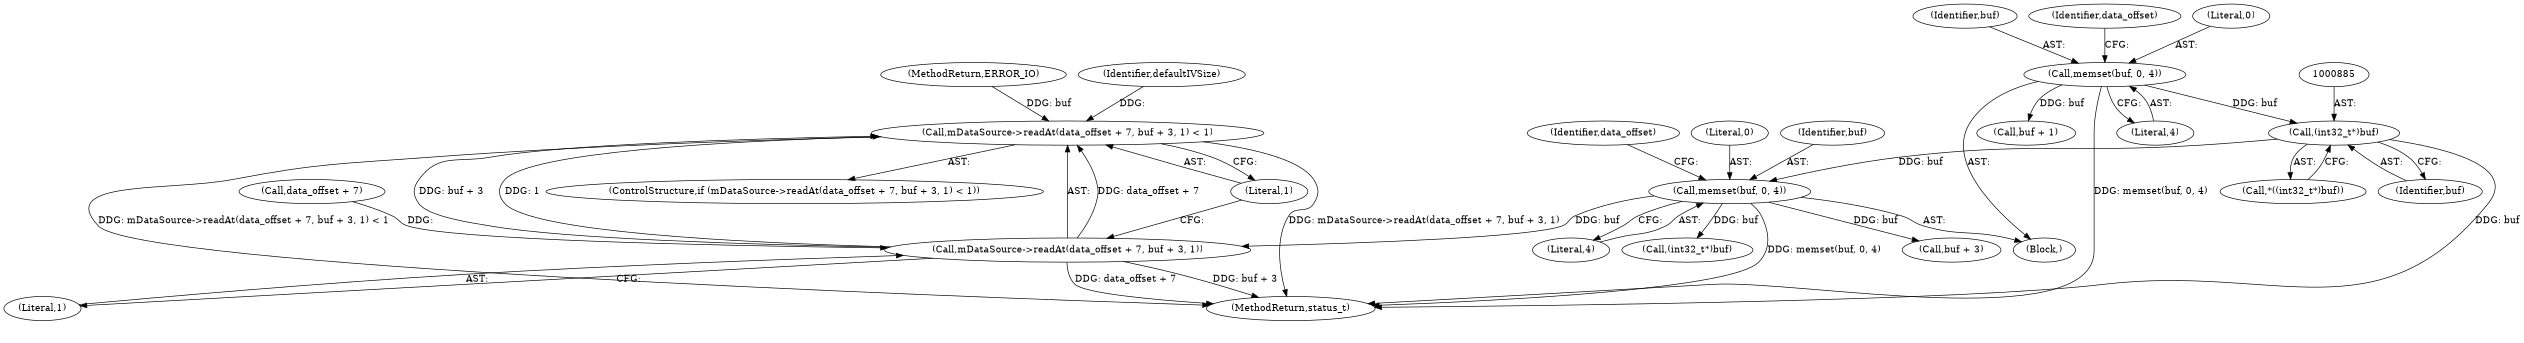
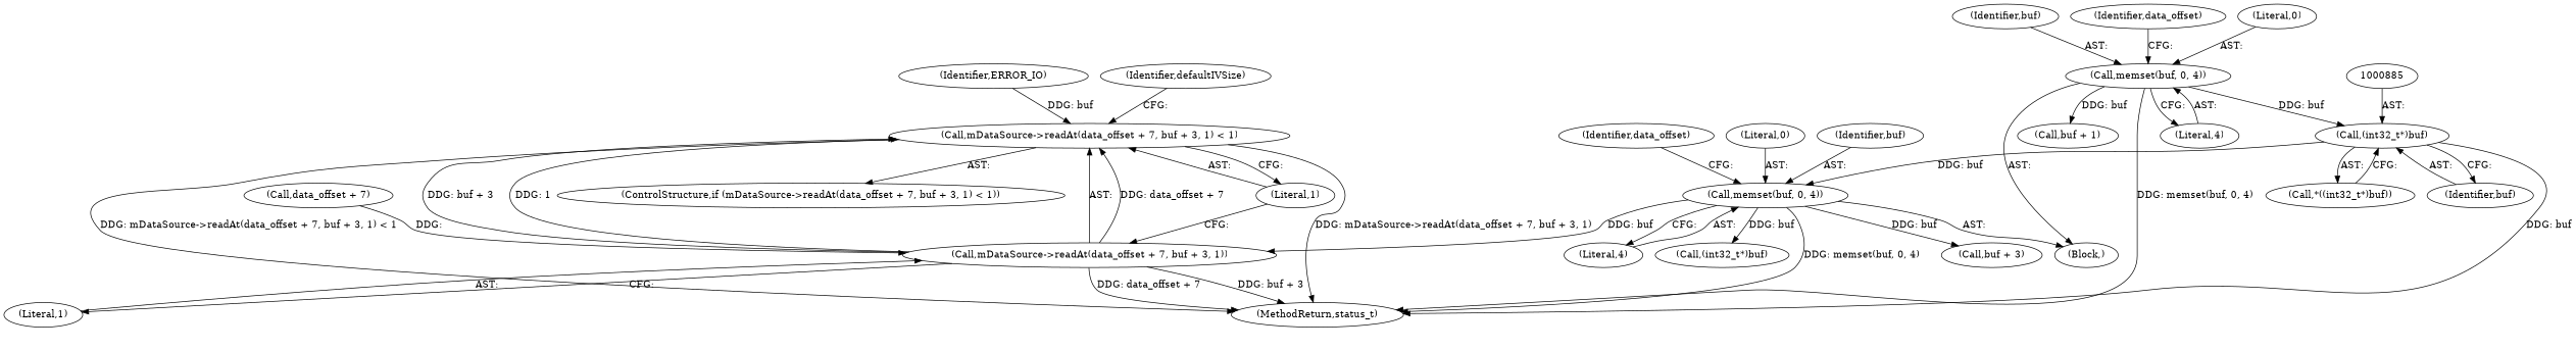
  digraph {
    n1 [label="(Call,mDataSource->readAt(data_offset + 7, buf + 3, 1) < 1)"]
    n2 [label="(MethodReturn,status_t)"]
    n3 [label="(Literal,1)"]
    n4 [label="(ControlStructure,if (mDataSource->readAt(data_offset + 7, buf + 3, 1) < 1))"]
    n5 [label="(Call,mDataSource->readAt(data_offset + 7, buf + 3, 1))"]
    n6 [label="(Literal,1)"]
    n7 [label="(Call,memset(buf, 0, 4))"]
    n8 [label="(Call,buf + 3)"]
    n9 [label="(Literal,4)"]
    n10 [label="(Block,)"]
    n11 [label="(Call,(int32_t*)buf)"]
    n12 [label="(Call,(int32_t*)buf)"]
    n13 [label="(Identifier,buf)"]
    n14 [label="(Call,*((int32_t*)buf))"]
    n15 [label="(Call,memset(buf, 0, 4))"]
    n16 [label="(Call,buf + 1)"]
    n17 [label="(Literal,4)"]
    n18 [label="(Identifier,buf)"]
    n19 [label="(Literal,0)"]
    n20 [label="(Identifier,buf)"]
    n21 [label="(Identifier,defaultIVSize)"]
    n22 [label="(Call,data_offset + 7)"]
-   n23 [label="(MethodReturn,ERROR_IO)"]
+   n23 [label="(Identifier,ERROR_IO)"]
    n24 [label="(Identifier,data_offset)"]
    n25 [label="(Identifier,data_offset)"]
    n26 [label="(Literal,0)"]
    1000885
    n1 -> n2 [label="DDG: mDataSource->readAt(data_offset + 7, buf + 3, 1) < 1"]
    n1 -> n2 [label="DDG: mDataSource->readAt(data_offset + 7, buf + 3, 1)"]
    n1 -> n3 [label="CFG: "]
    n1 -> n4 [label="AST: "]
    n3 -> n1 [label="AST: "]
    n3 -> n5 [label="CFG: "]
    n5 -> n1 [label="AST: "]
    n5 -> n1 [label="DDG: data_offset + 7"]
    n5 -> n1 [label="DDG: buf + 3"]
    n5 -> n1 [label="DDG: 1"]
    n5 -> n2 [label="DDG: buf + 3"]
    n5 -> n2 [label="DDG: data_offset + 7"]
    n5 -> n6 [label="CFG: "]
    n6 -> n5 [label="AST: "]
    n7 -> n2 [label="DDG: memset(buf, 0, 4)"]
    n7 -> n5 [label="DDG: buf"]
    n7 -> n8 [label="DDG: buf"]
    n7 -> n9 [label="CFG: "]
    n7 -> n10 [label="AST: "]
    n7 -> n11 [label="DDG: buf"]
    n9 -> n7 [label="AST: "]
    n12 -> n2 [label="DDG: buf"]
    n12 -> n7 [label="DDG: buf"]
    n12 -> n13 [label="CFG: "]
    n12 -> n14 [label="AST: "]
    n13 -> n12 [label="AST: "]
    n14 -> n12 [label="CFG: "]
    n15 -> n2 [label="DDG: memset(buf, 0, 4)"]
    n15 -> n10 [label="AST: "]
    n15 -> n12 [label="DDG: buf"]
    n15 -> n16 [label="DDG: buf"]
    n15 -> n17 [label="CFG: "]
    n17 -> n15 [label="AST: "]
    n18 -> n15 [label="AST: "]
    n19 -> n7 [label="AST: "]
    n20 -> n7 [label="AST: "]
-   n21 -> n1 [label="DDG: "]
+   n21 -> n1 [label="CFG: "]
    n22 -> n5 [label="DDG: "]
    n23 -> n1 [label="DDG: buf"]
    n24 -> n7 [label="CFG: "]
    n25 -> n15 [label="CFG: "]
    n26 -> n15 [label="AST: "]
    1000885 -> n12 [label="AST: "]
  }
